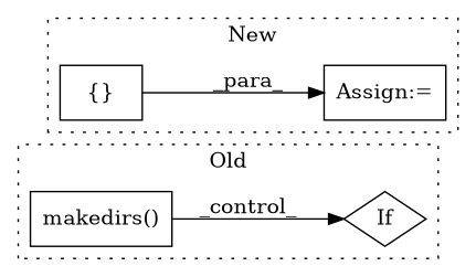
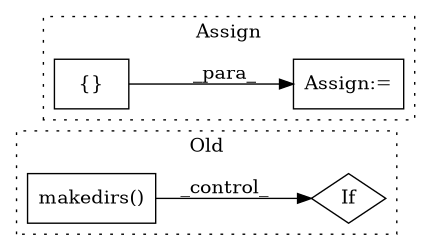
  digraph {
    rankdir=LR
    node [l=3 shape=box]
    n1 [a=75 l="12,1" label="makedirs()" s="480,509"]
    n2 [a=96 label=If s=384 shape=diamond]
    n3 [a=95 l="6,6" label="{}" s="672,1842"]
    n4 [a=68 label="Assign:=" s=669]
    subgraph cluster_1 {
      label=Old
      style=dotted
      n1
      n2
    }
    subgraph cluster_2 {
-     label=New
+     label=Assign
      style=dotted
      n3
      n4
    }
    n1 -> n2 [label=_control_]
    n3 -> n4 [label=_para_]
  }
